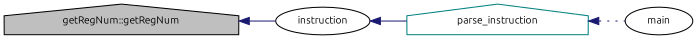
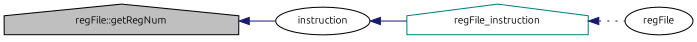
  digraph {
    fontname=Ubuntu
    rankdir=LR
    node [color=black fillcolor=white fontname=Ubuntu fontsize=10 shape=house style=filled]
    edge [color=midnightblue dir=back fontname=Ubuntu fontsize=10 labelfontname=Helvetica labelfontsize=10 style=solid]
-   n1 [fillcolor=grey75 fontcolor=black height=0.2 label="getRegNum::getRegNum" width=0.4]
+   n1 [fillcolor=grey75 fontcolor=black height=0.2 label="regFile::getRegNum" width=0.4]
    n2 [height=0.2 label=instruction shape=ellipse width=0.4]
-   n3 [color=teal height=0.2 label=parse_instruction width=0.4]
-   n4 [height=0.2 label=main shape=ellipse width=0.4]
+   n3 [color=teal height=0.2 label=regFile_instruction width=0.4]
+   n4 [height=0.2 label=regFile shape=ellipse width=0.4]
    n1 -> n2
    n2 -> n3
    n3 -> n4 [style=dotted]
  }
